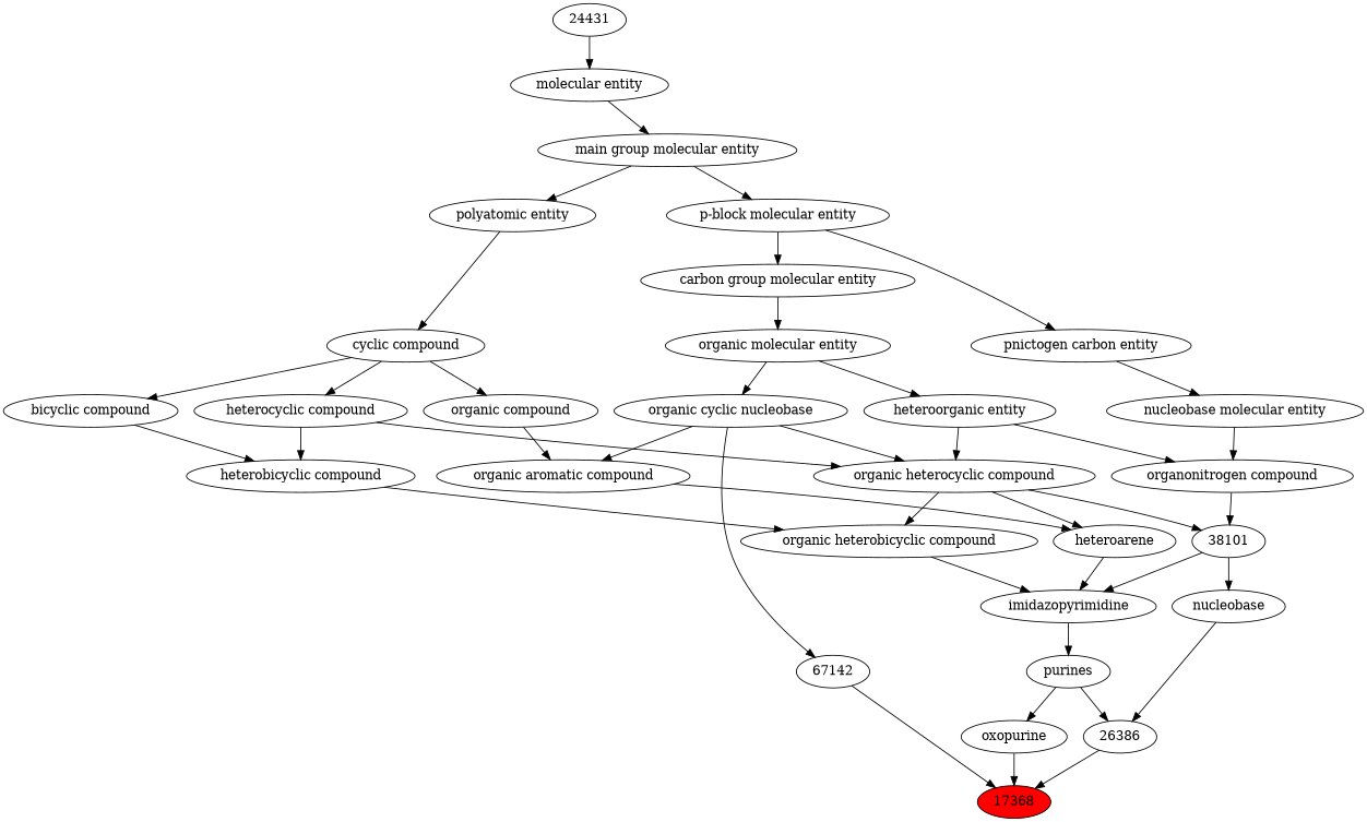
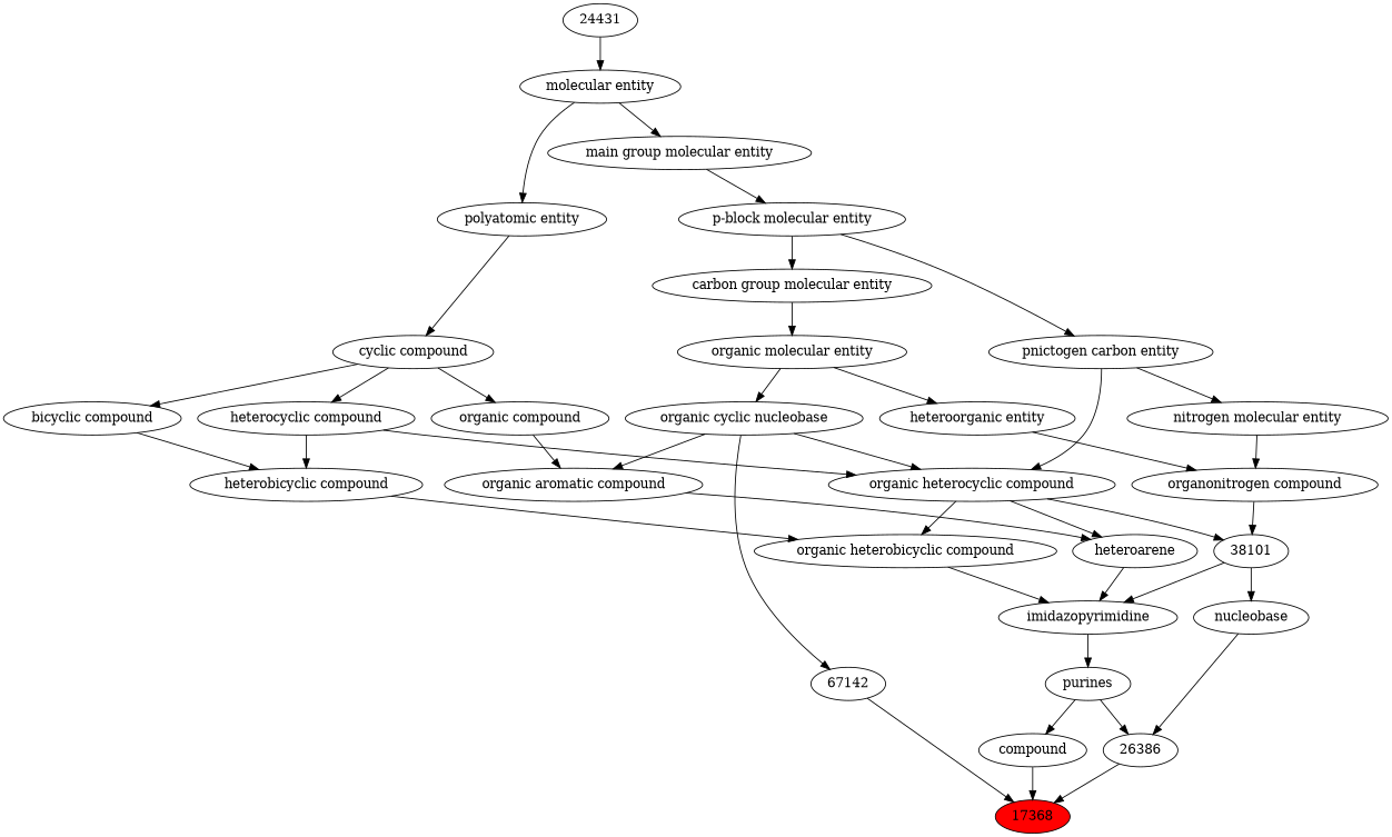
  digraph {
    n1 [fillcolor=red label=17368 style=filled]
-   n2 [label=oxopurine]
+   n2 [label=compound]
    n3 [label=26386]
    n4 [label=67142]
    n5 [label=purines]
    n6 [label=nucleobase]
    n7 [label="organic cyclic nucleobase"]
    n8 [label="organic heterocyclic compound"]
    n9 [label="organic aromatic compound"]
    n10 [label=38101]
    n11 [label="organic heterobicyclic compound"]
    n12 [label=heteroarene]
    n13 [label=imidazopyrimidine]
    n14 [label="organic molecular entity"]
    n15 [label="heteroorganic entity"]
    n16 [label="organonitrogen compound"]
    n17 [label="carbon group molecular entity"]
    n18 [label="heterobicyclic compound"]
    n19 [label="heterocyclic compound"]
-   n20 [label="nucleobase molecular entity"]
+   n20 [label="nitrogen molecular entity"]
    n21 [label="p-block molecular entity"]
    n22 [label="pnictogen carbon entity"]
    n23 [label="bicyclic compound"]
    n24 [label="organic compound"]
    n25 [label="cyclic compound"]
    n26 [label="main group molecular entity"]
    n27 [label="polyatomic entity"]
    n28 [label="molecular entity"]
    n29 [label=24431]
    n2 -> n1
    n3 -> n1
    n4 -> n1
    n5 -> n2
    n5 -> n3
    n6 -> n3
    n7 -> n4
    n7 -> n8
    n7 -> n9
    n8 -> n10
    n8 -> n11
    n8 -> n12
    n9 -> n12
    n10 -> n6
    n10 -> n13
    n11 -> n13
    n12 -> n13
    n13 -> n5
    n14 -> n7
    n14 -> n15
-   n15 -> n8
+   n22 -> n8
    n15 -> n16
    n16 -> n10
    n17 -> n14
    n18 -> n11
    n19 -> n8
    n19 -> n18
    n20 -> n16
    n21 -> n17
    n21 -> n22
    n22 -> n20
    n23 -> n18
    n24 -> n9
    n25 -> n19
    n25 -> n23
    n25 -> n24
    n26 -> n21
    n27 -> n25
    n28 -> n26
-   n26 -> n27
+   n28 -> n27
    n29 -> n28
  }
